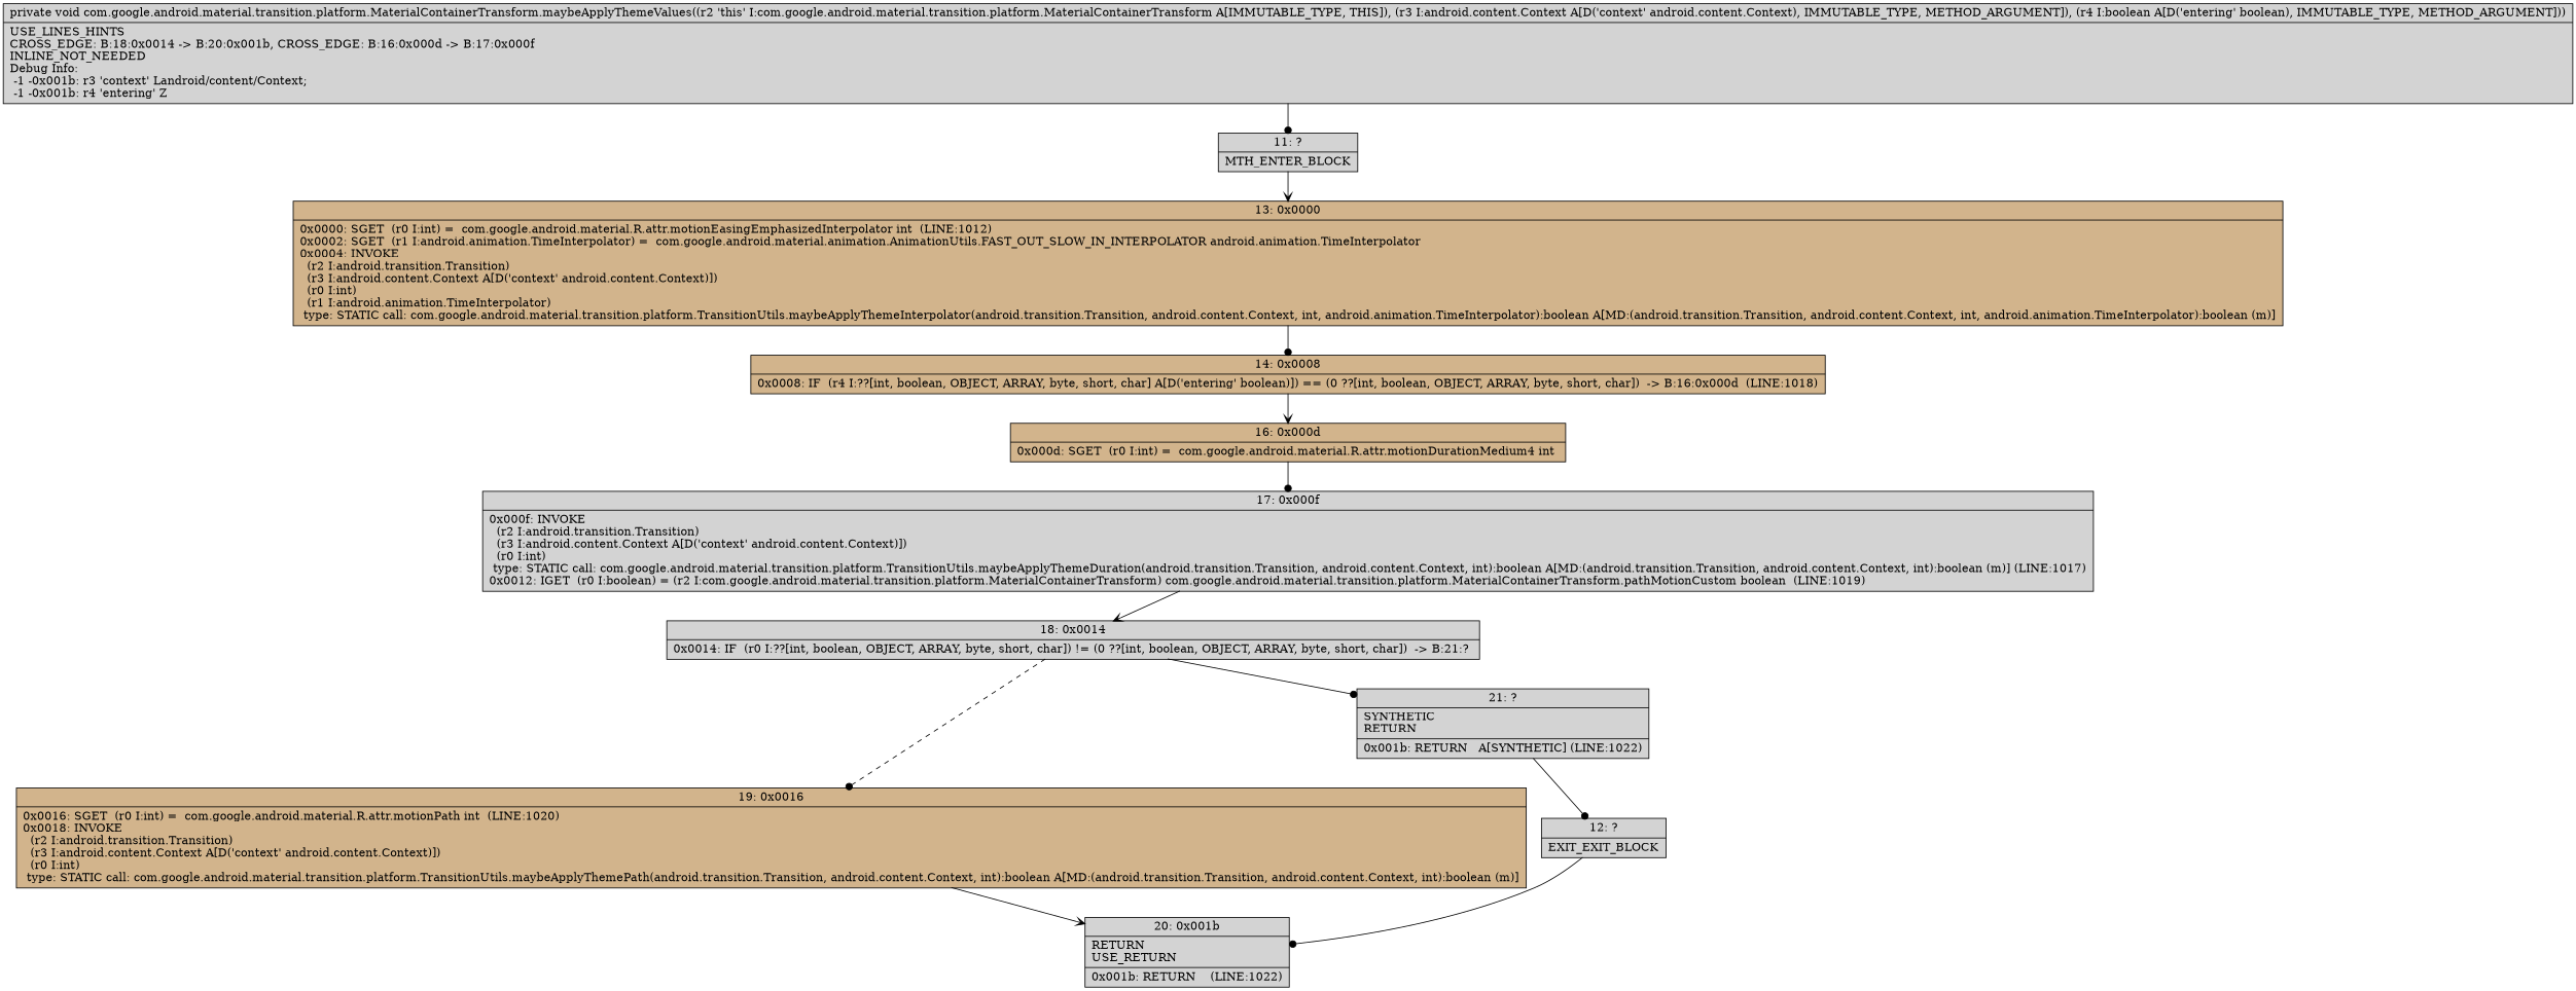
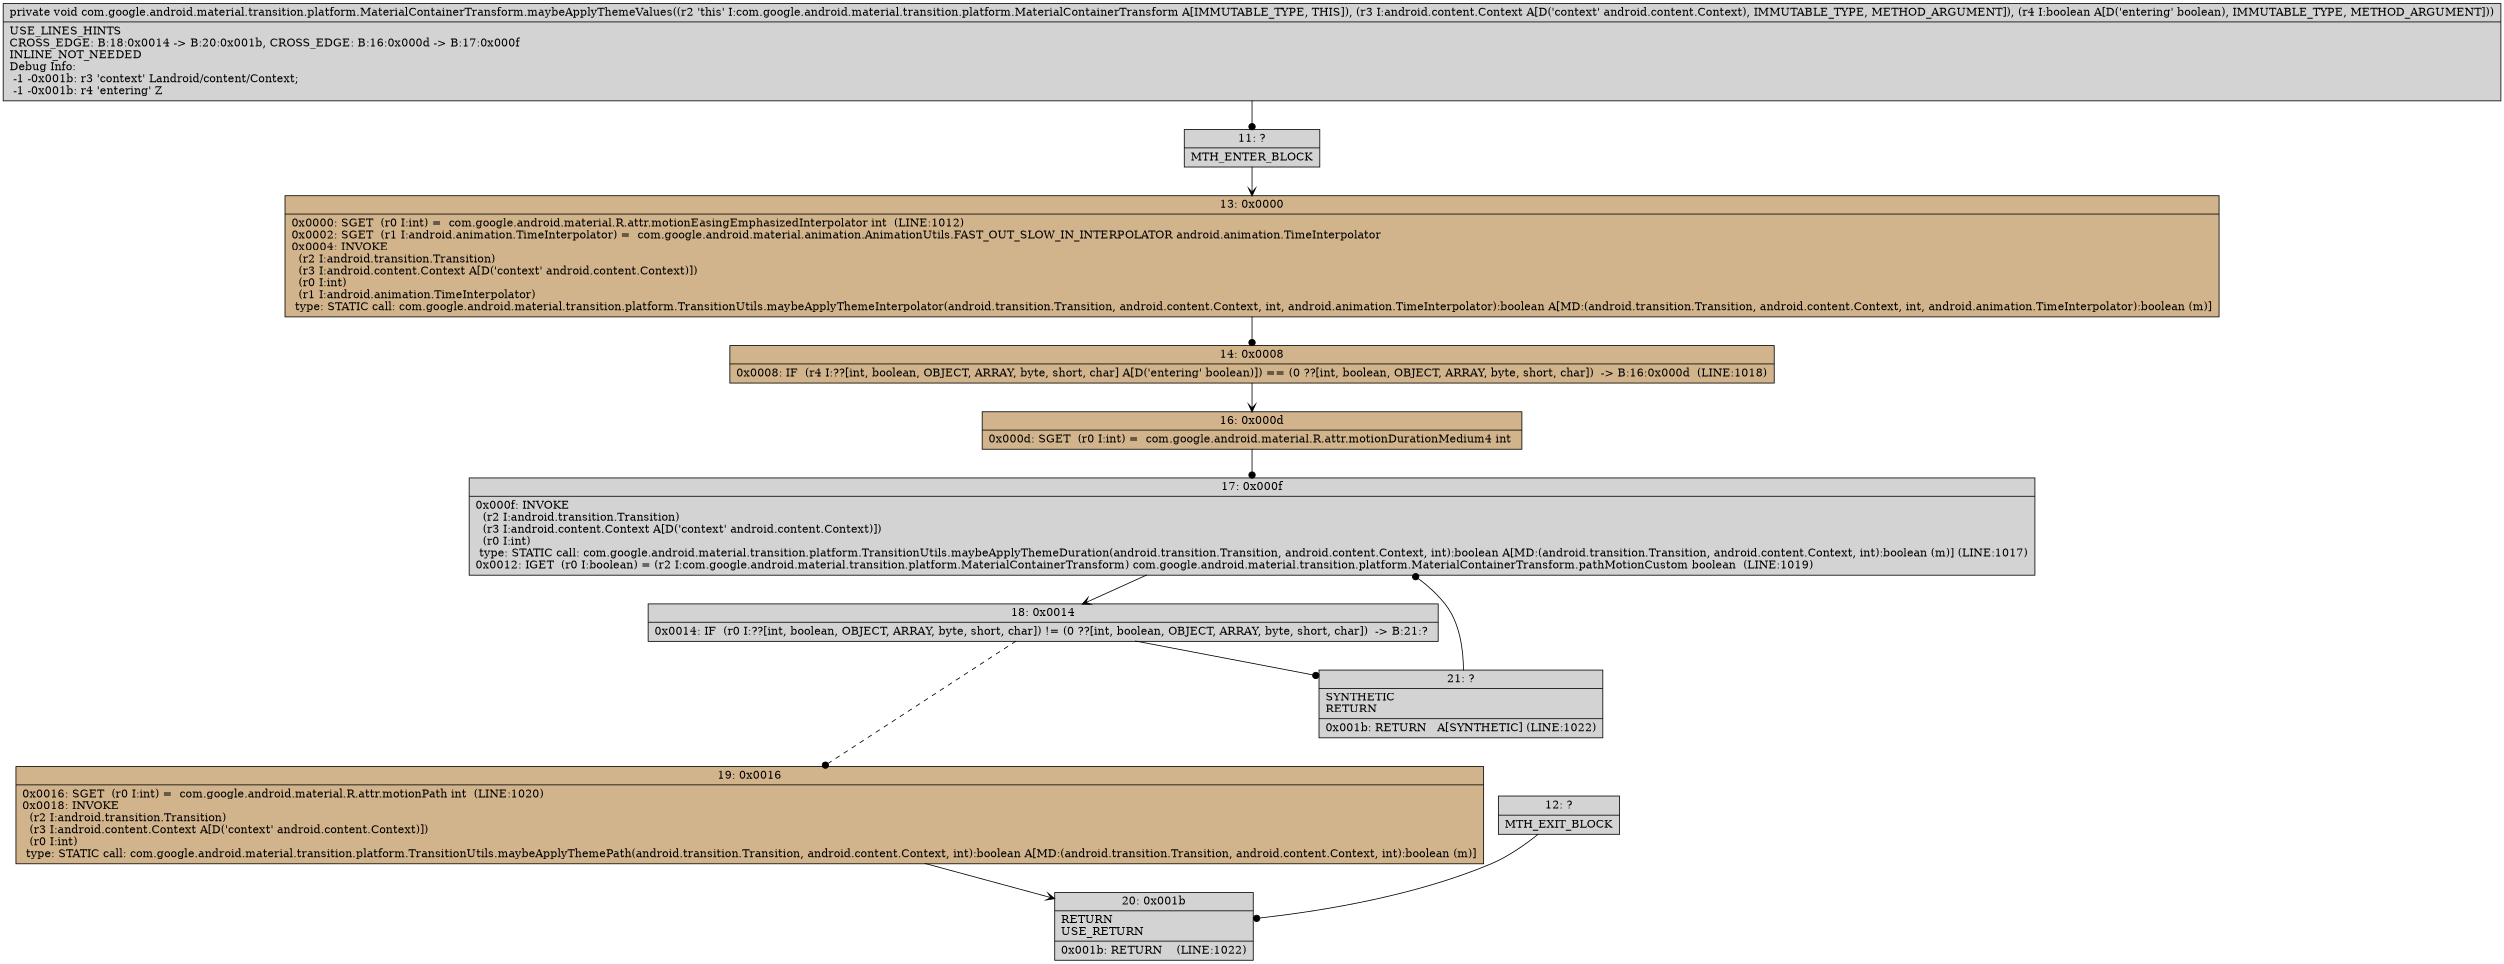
  digraph {
    node [fillcolor=lightgrey shape=record style=filled]
    edge [arrowhead=dot]
    n1 [label="{11\:\ ?|MTH_ENTER_BLOCK\l}"]
    n2 [fillcolor=tan label="{13\:\ 0x0000|0x0000: SGET  (r0 I:int) =  com.google.android.material.R.attr.motionEasingEmphasizedInterpolator int  (LINE:1012)\l0x0002: SGET  (r1 I:android.animation.TimeInterpolator) =  com.google.android.material.animation.AnimationUtils.FAST_OUT_SLOW_IN_INTERPOLATOR android.animation.TimeInterpolator \l0x0004: INVOKE  \l  (r2 I:android.transition.Transition)\l  (r3 I:android.content.Context A[D('context' android.content.Context)])\l  (r0 I:int)\l  (r1 I:android.animation.TimeInterpolator)\l type: STATIC call: com.google.android.material.transition.platform.TransitionUtils.maybeApplyThemeInterpolator(android.transition.Transition, android.content.Context, int, android.animation.TimeInterpolator):boolean A[MD:(android.transition.Transition, android.content.Context, int, android.animation.TimeInterpolator):boolean (m)]\l}"]
    n3 [fillcolor=tan label="{14\:\ 0x0008|0x0008: IF  (r4 I:??[int, boolean, OBJECT, ARRAY, byte, short, char] A[D('entering' boolean)]) == (0 ??[int, boolean, OBJECT, ARRAY, byte, short, char])  \-\> B:16:0x000d  (LINE:1018)\l}"]
    n4 [fillcolor=tan label="{16\:\ 0x000d|0x000d: SGET  (r0 I:int) =  com.google.android.material.R.attr.motionDurationMedium4 int \l}"]
    n5 [label="{17\:\ 0x000f|0x000f: INVOKE  \l  (r2 I:android.transition.Transition)\l  (r3 I:android.content.Context A[D('context' android.content.Context)])\l  (r0 I:int)\l type: STATIC call: com.google.android.material.transition.platform.TransitionUtils.maybeApplyThemeDuration(android.transition.Transition, android.content.Context, int):boolean A[MD:(android.transition.Transition, android.content.Context, int):boolean (m)] (LINE:1017)\l0x0012: IGET  (r0 I:boolean) = (r2 I:com.google.android.material.transition.platform.MaterialContainerTransform) com.google.android.material.transition.platform.MaterialContainerTransform.pathMotionCustom boolean  (LINE:1019)\l}"]
    n6 [label="{18\:\ 0x0014|0x0014: IF  (r0 I:??[int, boolean, OBJECT, ARRAY, byte, short, char]) != (0 ??[int, boolean, OBJECT, ARRAY, byte, short, char])  \-\> B:21:? \l}"]
    n7 [fillcolor=tan label="{19\:\ 0x0016|0x0016: SGET  (r0 I:int) =  com.google.android.material.R.attr.motionPath int  (LINE:1020)\l0x0018: INVOKE  \l  (r2 I:android.transition.Transition)\l  (r3 I:android.content.Context A[D('context' android.content.Context)])\l  (r0 I:int)\l type: STATIC call: com.google.android.material.transition.platform.TransitionUtils.maybeApplyThemePath(android.transition.Transition, android.content.Context, int):boolean A[MD:(android.transition.Transition, android.content.Context, int):boolean (m)]\l}"]
    n8 [label="{21\:\ ?|SYNTHETIC\lRETURN\l|0x001b: RETURN   A[SYNTHETIC] (LINE:1022)\l}"]
    n9 [label="{20\:\ 0x001b|RETURN\lUSE_RETURN\l|0x001b: RETURN    (LINE:1022)\l}"]
-   n10 [label="{12\:\ ?|EXIT_EXIT_BLOCK\l}"]
+   n10 [label="{12\:\ ?|MTH_EXIT_BLOCK\l}"]
    n11 [label="{private void com.google.android.material.transition.platform.MaterialContainerTransform.maybeApplyThemeValues((r2 'this' I:com.google.android.material.transition.platform.MaterialContainerTransform A[IMMUTABLE_TYPE, THIS]), (r3 I:android.content.Context A[D('context' android.content.Context), IMMUTABLE_TYPE, METHOD_ARGUMENT]), (r4 I:boolean A[D('entering' boolean), IMMUTABLE_TYPE, METHOD_ARGUMENT]))  | USE_LINES_HINTS\lCROSS_EDGE: B:18:0x0014 \-\> B:20:0x001b, CROSS_EDGE: B:16:0x000d \-\> B:17:0x000f\lINLINE_NOT_NEEDED\lDebug Info:\l  \-1 \-0x001b: r3 'context' Landroid\/content\/Context;\l  \-1 \-0x001b: r4 'entering' Z\l}"]
    n1 -> n2 [arrowhead=vee]
    n2 -> n3
    n3 -> n4 [arrowhead=vee]
    n4 -> n5
    n5 -> n6 [arrowhead=vee]
    n6 -> n7 [style=dashed]
    n6 -> n8
    n7 -> n9 [arrowhead=vee]
-   n8 -> n10
+   n8 -> n5
    n10 -> n9
    n11 -> n1
  }
